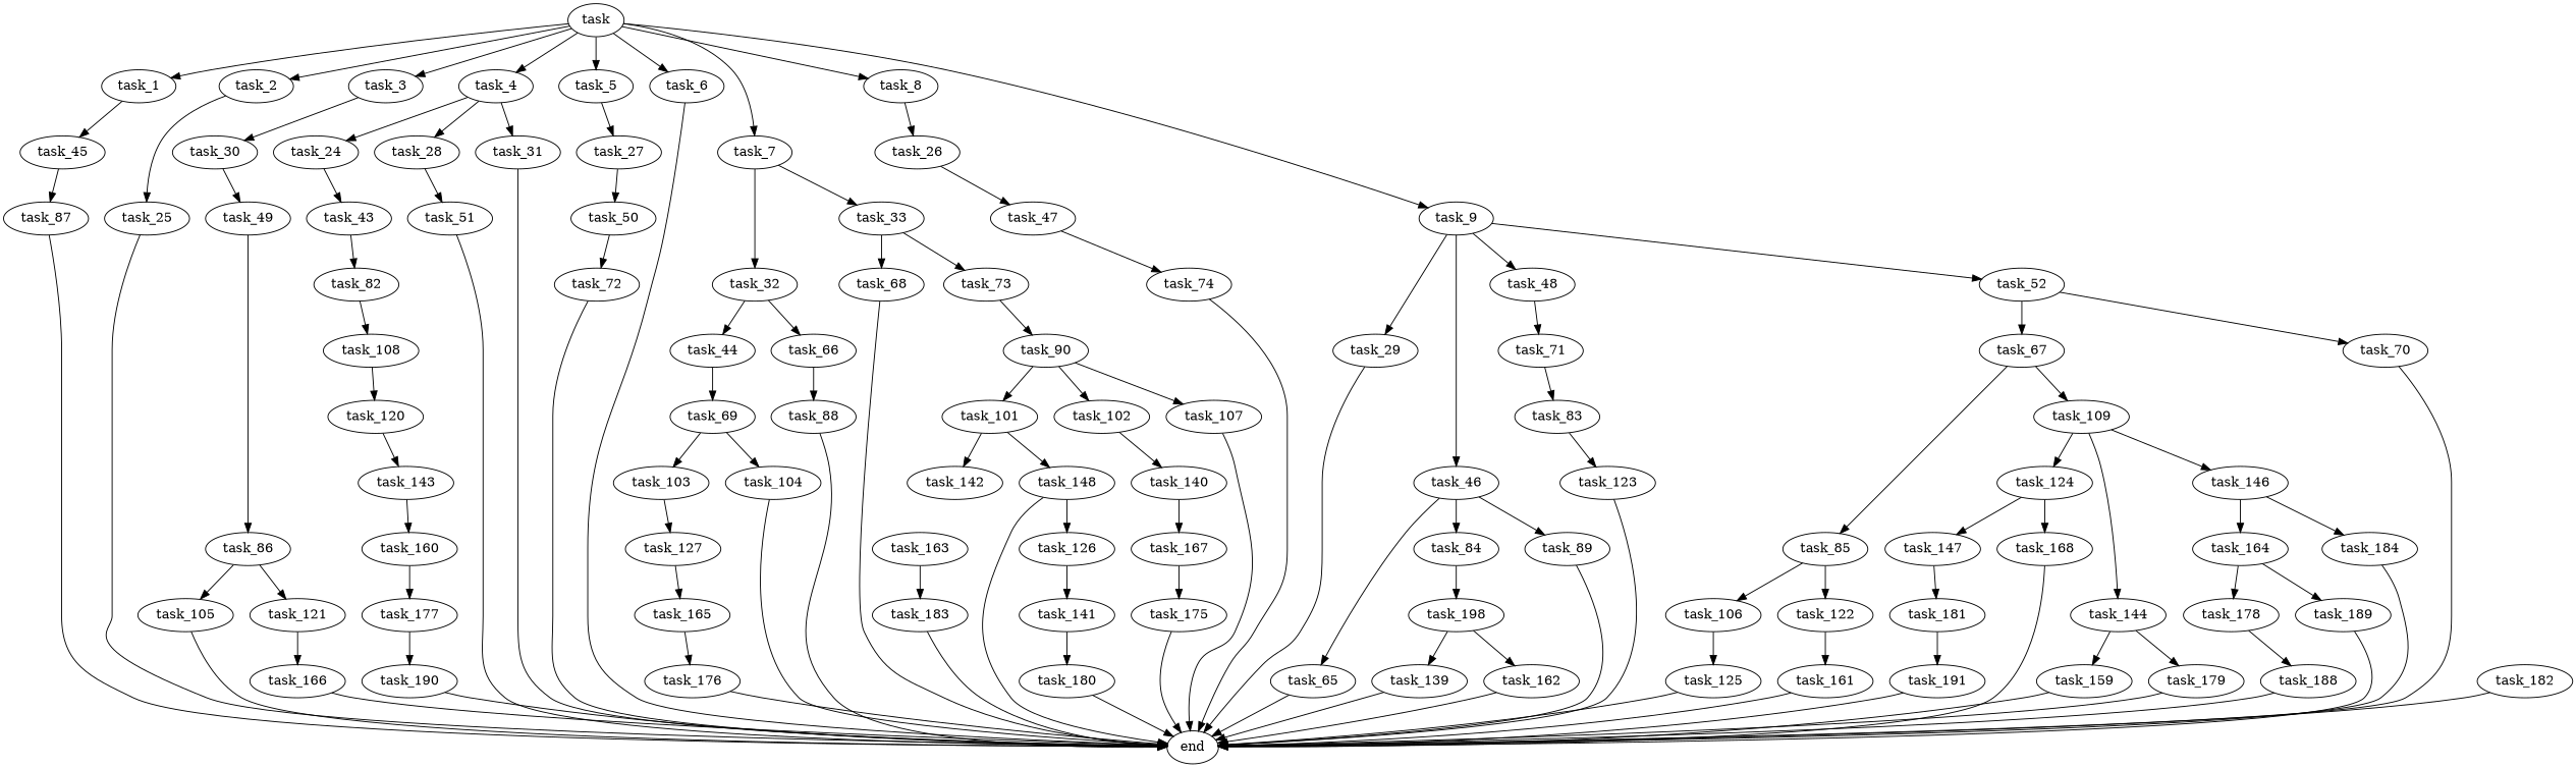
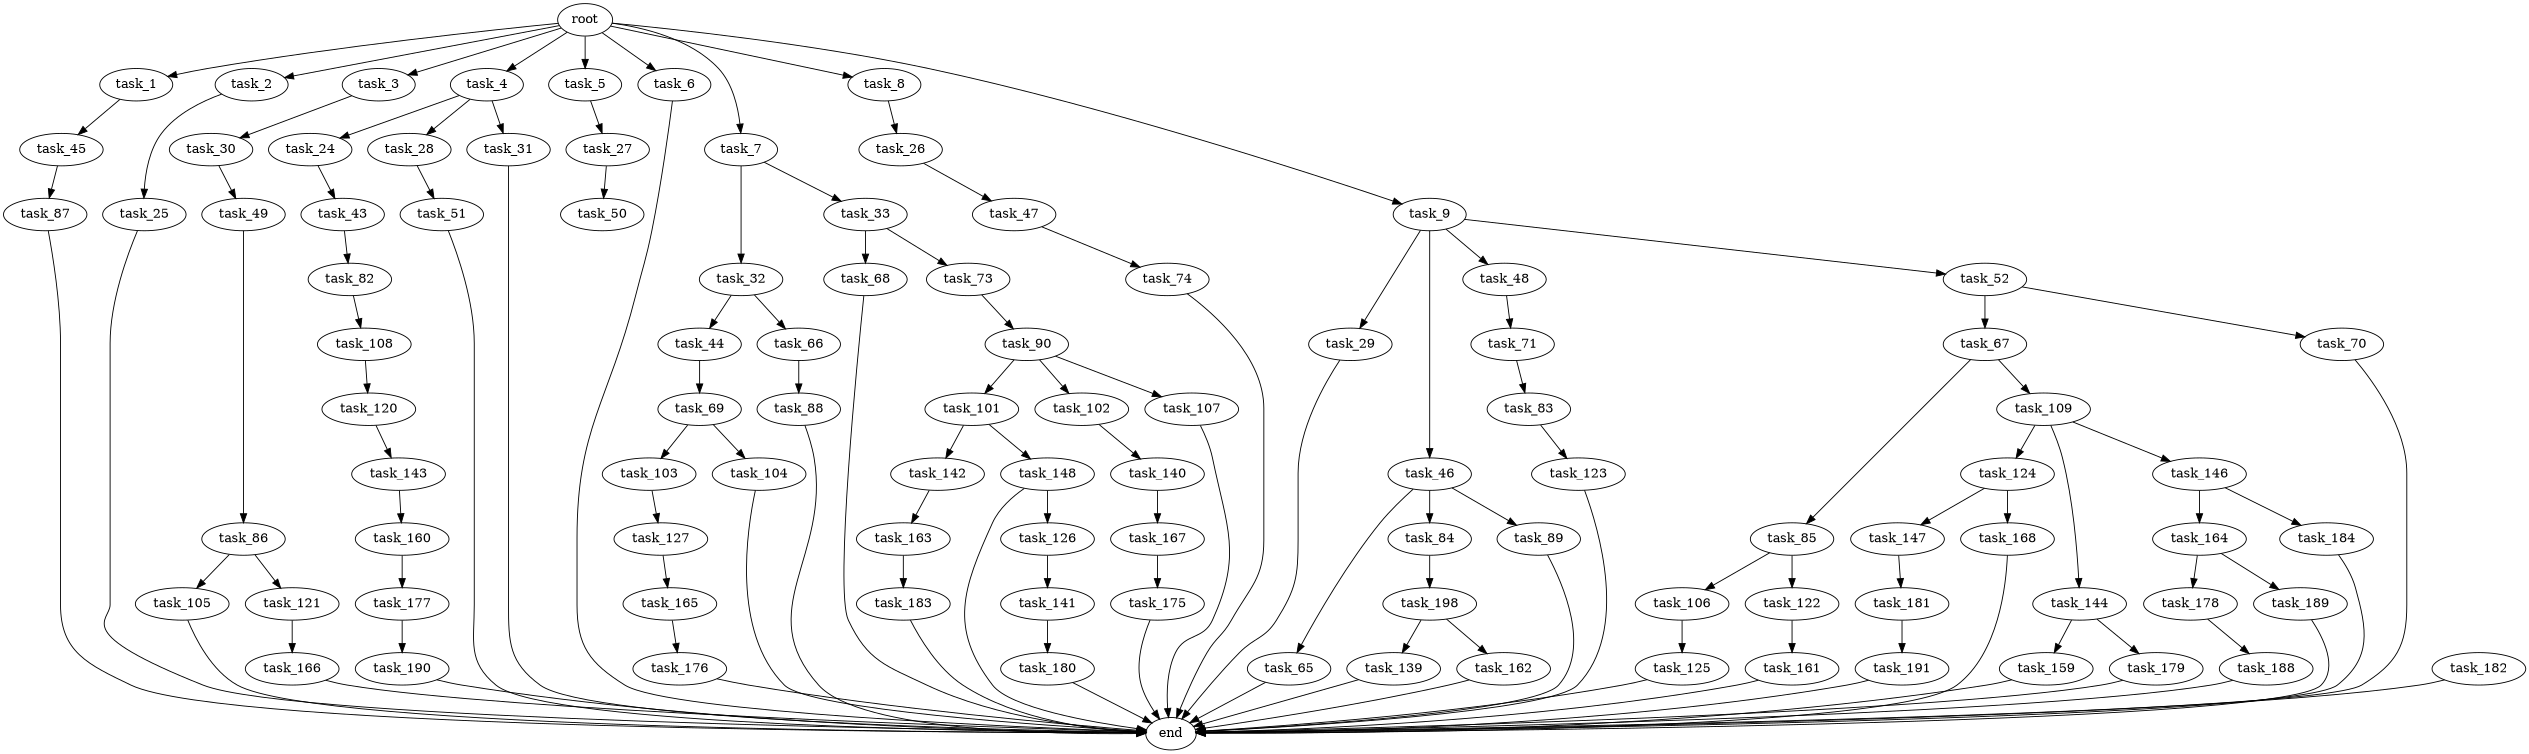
  digraph {
-   root [label=task]
+   root
    task_1
    task_2
    task_3
    task_4
    task_5
    task_6
    task_7
    task_8
    task_9
    task_45
    task_25
    task_30
    task_24
    task_28
    task_31
    task_27
    end
    task_32
    task_33
    task_26
    task_29
    task_46
    task_48
    task_52
    task_87
    task_49
    task_43
    task_51
    task_50
    task_44
    task_66
    task_68
    task_73
    task_47
    task_65
    task_84
    task_89
    task_71
    task_67
    task_70
    task_82
    task_74
-   task_72
    task_86
    task_69
    task_88
    task_90
    task_108
    task_103
    task_104
    n52 [label=task_198]
    task_83
    task_105
    task_121
    task_85
    task_109
    task_106
    task_122
    task_124
    task_144
    task_146
    task_127
    task_123
    task_101
    task_102
    task_107
    task_120
    task_139
    task_162
    task_125
    task_161
    task_166
    task_142
    task_148
    task_140
    task_126
    task_141
    task_163
    task_167
    task_165
    task_143
    task_147
    task_168
    task_159
    task_179
    task_164
    task_184
    task_160
    task_181
    task_180
    task_176
    task_175
    task_183
    task_177
    task_182
    task_178
    task_189
    task_191
    task_190
    task_188
    root -> task_1
    root -> task_2
    root -> task_3
    root -> task_4
    root -> task_5
    root -> task_6
    root -> task_7
    root -> task_8
    root -> task_9
    task_1 -> task_45
    task_2 -> task_25
    task_3 -> task_30
    task_4 -> task_24
    task_4 -> task_28
    task_4 -> task_31
    task_5 -> task_27
    task_6 -> end
    task_7 -> task_32
    task_7 -> task_33
    task_8 -> task_26
    task_9 -> task_29
    task_9 -> task_46
    task_9 -> task_48
    task_9 -> task_52
    task_45 -> task_87
    task_25 -> end
    task_30 -> task_49
    task_24 -> task_43
    task_28 -> task_51
    task_31 -> end
    task_27 -> task_50
    task_32 -> task_44
    task_32 -> task_66
    task_33 -> task_68
    task_33 -> task_73
    task_26 -> task_47
    task_29 -> end
    task_46 -> task_65
    task_46 -> task_84
    task_46 -> task_89
    task_48 -> task_71
    task_52 -> task_67
    task_52 -> task_70
    task_87 -> end
    task_49 -> task_86
    task_43 -> task_82
    task_51 -> end
-   task_50 -> task_72
    task_44 -> task_69
    task_66 -> task_88
    task_68 -> end
    task_73 -> task_90
    task_47 -> task_74
    task_65 -> end
    task_84 -> n52
    task_89 -> end
    task_71 -> task_83
    task_67 -> task_85
    task_67 -> task_109
    task_70 -> end
    task_82 -> task_108
    task_74 -> end
-   task_72 -> end
    task_86 -> task_105
    task_86 -> task_121
    task_69 -> task_103
    task_69 -> task_104
    task_88 -> end
    task_90 -> task_101
    task_90 -> task_102
    task_90 -> task_107
    task_108 -> task_120
    task_103 -> task_127
    task_104 -> end
    n52 -> task_139
    n52 -> task_162
    task_83 -> task_123
    task_105 -> end
    task_121 -> task_166
    task_85 -> task_106
    task_85 -> task_122
    task_109 -> task_124
    task_109 -> task_144
    task_109 -> task_146
    task_106 -> task_125
    task_122 -> task_161
    task_124 -> task_147
    task_124 -> task_168
    task_144 -> task_159
    task_144 -> task_179
    task_146 -> task_164
    task_146 -> task_184
    task_127 -> task_165
    task_123 -> end
    task_101 -> task_142
    task_101 -> task_148
    task_102 -> task_140
    task_107 -> end
    task_120 -> task_143
    task_139 -> end
    task_162 -> end
    task_125 -> end
    task_161 -> end
    task_166 -> end
+   task_142 -> task_163
    task_148 -> end
    task_148 -> task_126
    task_140 -> task_167
    task_126 -> task_141
    task_141 -> task_180
    task_163 -> task_183
    task_167 -> task_175
    task_165 -> task_176
    task_143 -> task_160
    task_147 -> task_181
    task_168 -> end
    task_159 -> end
    task_179 -> end
    task_164 -> task_178
    task_164 -> task_189
    task_184 -> end
    task_160 -> task_177
    task_181 -> task_191
    task_180 -> end
    task_176 -> end
    task_175 -> end
    task_183 -> end
    task_177 -> task_190
    task_182 -> end
    task_178 -> task_188
    task_189 -> end
    task_191 -> end
    task_190 -> end
    task_188 -> end
  }
